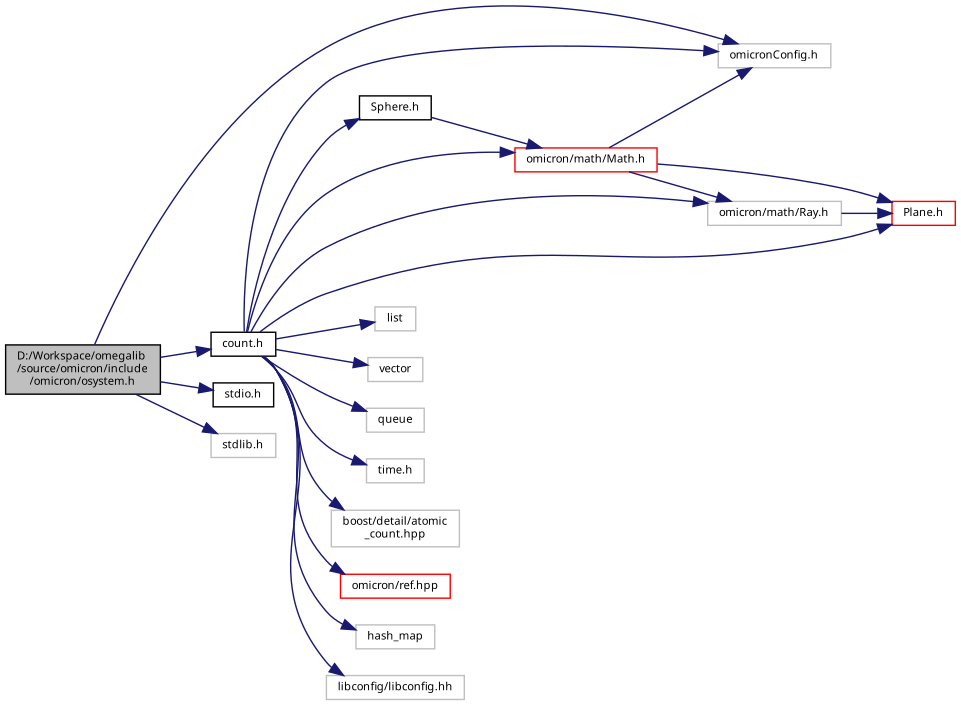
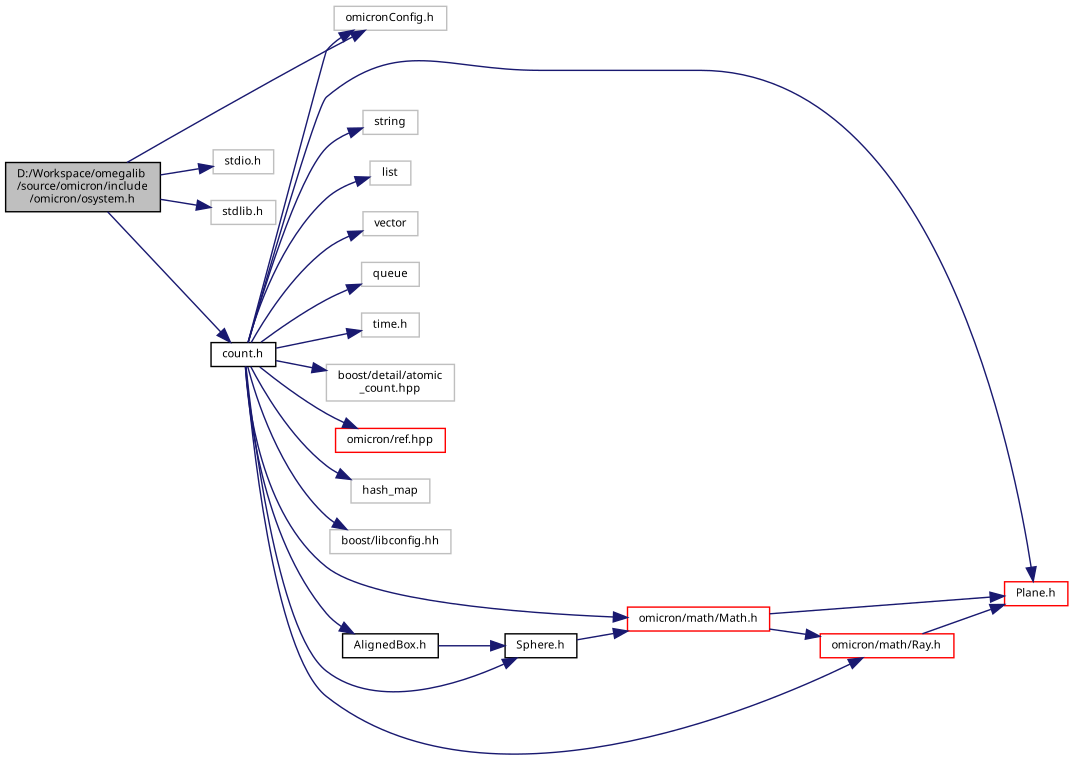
  digraph {
    rankdir=LR
    node [color=grey75 fontname="FreeSans.ttf" fontsize=8 shape=record]
    edge [color=midnightblue fontname="FreeSans.ttf" fontsize=8 labelfontname="FreeSans.ttf" labelfontsize=8 style=solid]
    n1 [color=black fillcolor=grey75 fontcolor=black height=0.2 label="D:/Workspace/omegalib\l/source/omicron/include\l/omicron/osystem.h" style=filled width=0.4]
    n2 [height=0.2 label="omicronConfig.h" width=0.4]
-   n3 [color=black height=0.2 label="stdio.h" width=0.4]
+   n3 [height=0.2 label="stdio.h" width=0.4]
    n4 [height=0.2 label="stdlib.h" width=0.4]
    n5 [color=black height=0.2 label="count.h" width=0.4]
+   n6 [height=0.2 label=string width=0.4]
    n7 [height=0.2 label=list width=0.4]
    n8 [height=0.2 label=vector width=0.4]
    n9 [height=0.2 label=queue width=0.4]
    n10 [height=0.2 label="time.h" width=0.4]
    n11 [height=0.2 label="boost/detail/atomic\l_count.hpp" width=0.4]
    n12 [color=red height=0.2 label="omicron/ref.hpp" width=0.4]
    n13 [height=0.2 label=hash_map width=0.4]
-   n14 [height=0.2 label="libconfig/libconfig.hh" width=0.4]
+   n14 [height=0.2 label="boost/libconfig.hh" width=0.4]
    n15 [color=red height=0.2 label="omicron/math/Math.h" width=0.4]
    n16 [color=red height=0.2 label="Plane.h" width=0.4]
-   n17 [height=0.2 label="omicron/math/Ray.h" width=0.4]
+   n17 [color=red height=0.2 label="omicron/math/Ray.h" width=0.4]
+   n18 [color=black height=0.2 label="AlignedBox.h" width=0.4]
    n19 [color=black height=0.2 label="Sphere.h" width=0.4]
    n1 -> n2
    n1 -> n3
    n1 -> n4
    n1 -> n5
    n5 -> n2
+   n5 -> n6
    n5 -> n7
    n5 -> n8
    n5 -> n9
    n5 -> n10
    n5 -> n11
    n5 -> n12
    n5 -> n13
    n5 -> n14
    n5 -> n15
    n5 -> n16
    n5 -> n17
+   n5 -> n18
    n5 -> n19
-   n15 -> n2
    n15 -> n16
    n15 -> n17
    n17 -> n16
+   n18 -> n19
    n19 -> n15
  }
